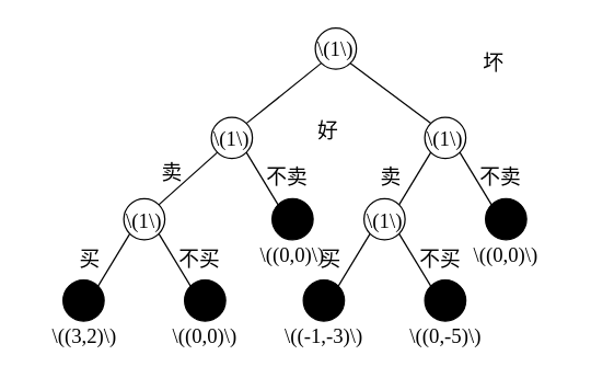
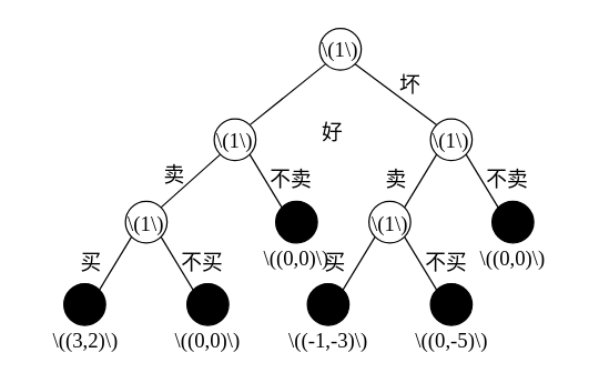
  <mxCell id="0" />
  <mxCell id="1" parent="0" />
  <mxCell id="2" value="\(1\)" style="ellipse;whiteSpace=wrap;html=1;aspect=fixed;fontFamily=宋体;fontSize=15;" vertex="1" parent="1"><mxGeometry x="230" y="20" width="30" height="30" as="geometry" /></mxCell>
  <mxCell id="3" value="" style="endArrow=none;html=1;rounded=0;fontSize=15;entryX=0;entryY=1;entryDx=0;entryDy=0;exitX=1;exitY=0;exitDx=0;exitDy=0;fontFamily=宋体;" edge="1" target="2" parent="1" source="12"><mxGeometry width="50" height="50" relative="1" as="geometry"><mxPoint x="200.607" y="94.393" as="sourcePoint" /><mxPoint x="215" y="40" as="targetPoint" /></mxGeometry></mxCell>
  <mxCell id="4" value="好" style="text;html=1;align=center;verticalAlign=middle;resizable=0;points=[];autosize=1;strokeColor=none;fillColor=none;fontSize=15;fontFamily=宋体;" vertex="1" parent="1"><mxGeometry x="224" y="85" width="30" height="20" as="geometry" /></mxCell>
  <mxCell id="5" value="" style="endArrow=none;html=1;rounded=0;fontSize=15;entryX=1;entryY=1;entryDx=0;entryDy=0;exitX=0;exitY=0;exitDx=0;exitDy=0;fontFamily=宋体;" edge="1" target="2" parent="1" source="7"><mxGeometry width="50" height="50" relative="1" as="geometry"><mxPoint x="289.393" y="94.393" as="sourcePoint" /><mxPoint x="249.393" y="55.607" as="targetPoint" /></mxGeometry></mxCell>
- <mxCell id="6" value="坏" style="text;html=1;align=center;verticalAlign=middle;resizable=0;points=[];autosize=1;strokeColor=none;fillColor=none;fontSize=15;fontFamily=宋体;" vertex="1" parent="1"><mxGeometry x="345" y="35" width="30" height="20" as="geometry" /></mxCell>
+ <mxCell id="6" value="坏" style="text;html=1;align=center;verticalAlign=middle;resizable=0;points=[];autosize=1;strokeColor=none;fillColor=none;fontSize=15;fontFamily=宋体;" vertex="1" parent="1"><mxGeometry x="280" y="50" width="30" height="20" as="geometry" /></mxCell>
  <mxCell id="7" value="\(1\)" style="ellipse;whiteSpace=wrap;html=1;aspect=fixed;fontFamily=宋体;fontSize=15;" vertex="1" parent="1"><mxGeometry x="310.003" y="85.193" width="30" height="30" as="geometry" /></mxCell>
  <mxCell id="8" value="" style="endArrow=none;html=1;rounded=0;fontSize=15;entryX=0;entryY=1;entryDx=0;entryDy=0;exitX=1;exitY=0;exitDx=0;exitDy=0;fontFamily=宋体;" edge="1" target="7" parent="1" source="22"><mxGeometry width="50" height="50" relative="1" as="geometry"><mxPoint x="280.61" y="159.587" as="sourcePoint" /><mxPoint x="295.003" y="105.193" as="targetPoint" /></mxGeometry></mxCell>
  <mxCell id="9" value="卖" style="text;html=1;align=center;verticalAlign=middle;resizable=0;points=[];autosize=1;strokeColor=none;fillColor=none;fontSize=15;fontFamily=宋体;" vertex="1" parent="1"><mxGeometry x="270.003" y="118.193" width="30" height="20" as="geometry" /></mxCell>
  <mxCell id="10" value="" style="endArrow=none;html=1;rounded=0;fontSize=15;entryX=1;entryY=1;entryDx=0;entryDy=0;exitX=0;exitY=0;exitDx=0;exitDy=0;fontFamily=宋体;" edge="1" target="7" parent="1" source="37"><mxGeometry width="50" height="50" relative="1" as="geometry"><mxPoint x="369.397" y="159.587" as="sourcePoint" /><mxPoint x="329.397" y="120.8" as="targetPoint" /></mxGeometry></mxCell>
  <mxCell id="11" value="不卖" style="text;html=1;align=center;verticalAlign=middle;resizable=0;points=[];autosize=1;strokeColor=none;fillColor=none;fontSize=15;fontFamily=宋体;" vertex="1" parent="1"><mxGeometry x="340.003" y="118.193" width="50" height="20" as="geometry" /></mxCell>
  <mxCell id="12" value="\(1\)" style="ellipse;whiteSpace=wrap;html=1;aspect=fixed;fontFamily=宋体;fontSize=15;" vertex="1" parent="1"><mxGeometry x="153.997" y="85.193" width="30" height="30" as="geometry" /></mxCell>
  <mxCell id="13" value="" style="endArrow=none;html=1;rounded=0;fontSize=15;entryX=0;entryY=1;entryDx=0;entryDy=0;exitX=1;exitY=0;exitDx=0;exitDy=0;fontFamily=宋体;" edge="1" target="12" parent="1" source="17"><mxGeometry width="50" height="50" relative="1" as="geometry"><mxPoint x="124.603" y="159.587" as="sourcePoint" /><mxPoint x="138.997" y="105.193" as="targetPoint" /></mxGeometry></mxCell>
  <mxCell id="14" value="卖" style="text;html=1;align=center;verticalAlign=middle;resizable=0;points=[];autosize=1;strokeColor=none;fillColor=none;fontSize=15;fontFamily=宋体;" vertex="1" parent="1"><mxGeometry x="109.997" y="115.193" width="30" height="20" as="geometry" /></mxCell>
  <mxCell id="15" value="" style="endArrow=none;html=1;rounded=0;fontSize=15;entryX=1;entryY=1;entryDx=0;entryDy=0;exitX=0;exitY=0;exitDx=0;exitDy=0;fontFamily=宋体;" edge="1" target="12" parent="1" source="31"><mxGeometry width="50" height="50" relative="1" as="geometry"><mxPoint x="213.39" y="159.587" as="sourcePoint" /><mxPoint x="173.39" y="120.8" as="targetPoint" /></mxGeometry></mxCell>
  <mxCell id="16" value="不卖" style="text;html=1;align=center;verticalAlign=middle;resizable=0;points=[];autosize=1;strokeColor=none;fillColor=none;fontSize=15;fontFamily=宋体;" vertex="1" parent="1"><mxGeometry x="183.997" y="118.193" width="50" height="20" as="geometry" /></mxCell>
  <mxCell id="17" value="\(1\)" style="ellipse;whiteSpace=wrap;html=1;aspect=fixed;fontFamily=宋体;fontSize=15;" vertex="1" parent="1"><mxGeometry x="90.003" y="144.587" width="30" height="30" as="geometry" /></mxCell>
  <mxCell id="18" value="" style="endArrow=none;html=1;rounded=0;fontSize=15;entryX=0;entryY=1;entryDx=0;entryDy=0;exitX=1;exitY=0;exitDx=0;exitDy=0;fontFamily=宋体;" edge="1" target="17" parent="1" source="27"><mxGeometry width="50" height="50" relative="1" as="geometry"><mxPoint x="60.61" y="218.98" as="sourcePoint" /><mxPoint x="75.003" y="164.587" as="targetPoint" /></mxGeometry></mxCell>
  <mxCell id="19" value="买" style="text;html=1;align=center;verticalAlign=middle;resizable=0;points=[];autosize=1;strokeColor=none;fillColor=none;fontSize=15;fontFamily=宋体;" vertex="1" parent="1"><mxGeometry x="50.003" y="177.587" width="30" height="20" as="geometry" /></mxCell>
  <mxCell id="20" value="" style="endArrow=none;html=1;rounded=0;fontSize=15;entryX=1;entryY=1;entryDx=0;entryDy=0;exitX=0;exitY=0;exitDx=0;exitDy=0;fontFamily=宋体;" edge="1" target="17" parent="1" source="29"><mxGeometry width="50" height="50" relative="1" as="geometry"><mxPoint x="149.397" y="218.98" as="sourcePoint" /><mxPoint x="109.397" y="180.193" as="targetPoint" /></mxGeometry></mxCell>
  <mxCell id="21" value="不买" style="text;html=1;align=center;verticalAlign=middle;resizable=0;points=[];autosize=1;strokeColor=none;fillColor=none;fontSize=15;fontFamily=宋体;" vertex="1" parent="1"><mxGeometry x="120.003" y="177.587" width="50" height="20" as="geometry" /></mxCell>
  <mxCell id="22" value="\(1\)" style="ellipse;whiteSpace=wrap;html=1;aspect=fixed;fontFamily=宋体;fontSize=15;" vertex="1" parent="1"><mxGeometry x="265.61" y="144.587" width="30" height="30" as="geometry" /></mxCell>
  <mxCell id="23" value="" style="endArrow=none;html=1;rounded=0;fontSize=15;entryX=0;entryY=1;entryDx=0;entryDy=0;exitX=1;exitY=0;exitDx=0;exitDy=0;fontFamily=宋体;" edge="1" target="22" parent="1" source="33"><mxGeometry width="50" height="50" relative="1" as="geometry"><mxPoint x="236.217" y="218.98" as="sourcePoint" /><mxPoint x="250.61" y="164.587" as="targetPoint" /></mxGeometry></mxCell>
  <mxCell id="24" value="买" style="text;html=1;align=center;verticalAlign=middle;resizable=0;points=[];autosize=1;strokeColor=none;fillColor=none;fontSize=15;fontFamily=宋体;" vertex="1" parent="1"><mxGeometry x="225.61" y="177.587" width="30" height="20" as="geometry" /></mxCell>
  <mxCell id="25" value="" style="endArrow=none;html=1;rounded=0;fontSize=15;entryX=1;entryY=1;entryDx=0;entryDy=0;exitX=0;exitY=0;exitDx=0;exitDy=0;fontFamily=宋体;" edge="1" target="22" parent="1" source="35"><mxGeometry width="50" height="50" relative="1" as="geometry"><mxPoint x="325.003" y="218.98" as="sourcePoint" /><mxPoint x="285.003" y="180.193" as="targetPoint" /></mxGeometry></mxCell>
  <mxCell id="26" value="不买" style="text;html=1;align=center;verticalAlign=middle;resizable=0;points=[];autosize=1;strokeColor=none;fillColor=none;fontSize=15;fontFamily=宋体;" vertex="1" parent="1"><mxGeometry x="295.61" y="177.587" width="50" height="20" as="geometry" /></mxCell>
  <mxCell id="27" value="" style="ellipse;whiteSpace=wrap;html=1;aspect=fixed;fontFamily=宋体;fontSize=15;fillColor=#000000;" vertex="1" parent="1"><mxGeometry x="45.61" y="203.98" width="30" height="30" as="geometry" /></mxCell>
  <mxCell id="28" value="\((3,2)\)" style="text;html=1;align=center;verticalAlign=middle;resizable=0;points=[];autosize=1;strokeColor=none;fillColor=none;fontSize=15;fontFamily=宋体;" vertex="1" parent="1"><mxGeometry x="20.61" y="233.98" width="80" height="20" as="geometry" /></mxCell>
  <mxCell id="29" value="" style="ellipse;whiteSpace=wrap;html=1;aspect=fixed;fontFamily=宋体;fontSize=15;fillColor=#000000;" vertex="1" parent="1"><mxGeometry x="134.397" y="203.98" width="30" height="30" as="geometry" /></mxCell>
  <mxCell id="30" value="\((0,0)\)" style="text;html=1;align=center;verticalAlign=middle;resizable=0;points=[];autosize=1;strokeColor=none;fillColor=none;fontSize=15;fontFamily=宋体;" vertex="1" parent="1"><mxGeometry x="109.397" y="233.98" width="80" height="20" as="geometry" /></mxCell>
  <mxCell id="31" value="" style="ellipse;whiteSpace=wrap;html=1;aspect=fixed;fontFamily=宋体;fontSize=15;fillColor=#000000;" vertex="1" parent="1"><mxGeometry x="198.39" y="144.587" width="30" height="30" as="geometry" /></mxCell>
  <mxCell id="32" value="\((0,0)\)" style="text;html=1;align=center;verticalAlign=middle;resizable=0;points=[];autosize=1;strokeColor=none;fillColor=none;fontSize=15;fontFamily=宋体;" vertex="1" parent="1"><mxGeometry x="173.39" y="174.587" width="80" height="20" as="geometry" /></mxCell>
  <mxCell id="33" value="" style="ellipse;whiteSpace=wrap;html=1;aspect=fixed;fontFamily=宋体;fontSize=15;fillColor=#000000;" vertex="1" parent="1"><mxGeometry x="221.217" y="203.98" width="30" height="30" as="geometry" /></mxCell>
  <mxCell id="34" value="\((-1,-3)\)" style="text;html=1;align=center;verticalAlign=middle;resizable=0;points=[];autosize=1;strokeColor=none;fillColor=none;fontSize=15;fontFamily=宋体;" vertex="1" parent="1"><mxGeometry x="186.217" y="233.98" width="100" height="20" as="geometry" /></mxCell>
  <mxCell id="35" value="" style="ellipse;whiteSpace=wrap;html=1;aspect=fixed;fontFamily=宋体;fontSize=15;fillColor=#000000;" vertex="1" parent="1"><mxGeometry x="310.003" y="203.98" width="30" height="30" as="geometry" /></mxCell>
  <mxCell id="36" value="\((0,-5)\)" style="text;html=1;align=center;verticalAlign=middle;resizable=0;points=[];autosize=1;strokeColor=none;fillColor=none;fontSize=15;fontFamily=宋体;" vertex="1" parent="1"><mxGeometry x="280.003" y="233.98" width="90" height="20" as="geometry" /></mxCell>
  <mxCell id="37" value="" style="ellipse;whiteSpace=wrap;html=1;aspect=fixed;fontFamily=宋体;fontSize=15;fillColor=#000000;" vertex="1" parent="1"><mxGeometry x="354.397" y="144.587" width="30" height="30" as="geometry" /></mxCell>
  <mxCell id="38" value="\((0,0)\)" style="text;html=1;align=center;verticalAlign=middle;resizable=0;points=[];autosize=1;strokeColor=none;fillColor=none;fontSize=15;fontFamily=宋体;" vertex="1" parent="1"><mxGeometry x="329.397" y="174.587" width="80" height="20" as="geometry" /></mxCell>
